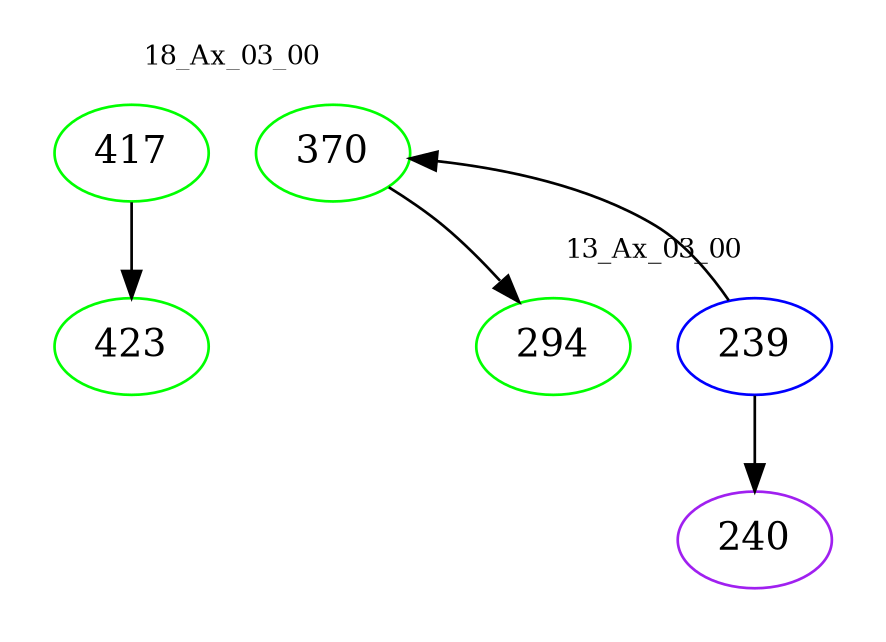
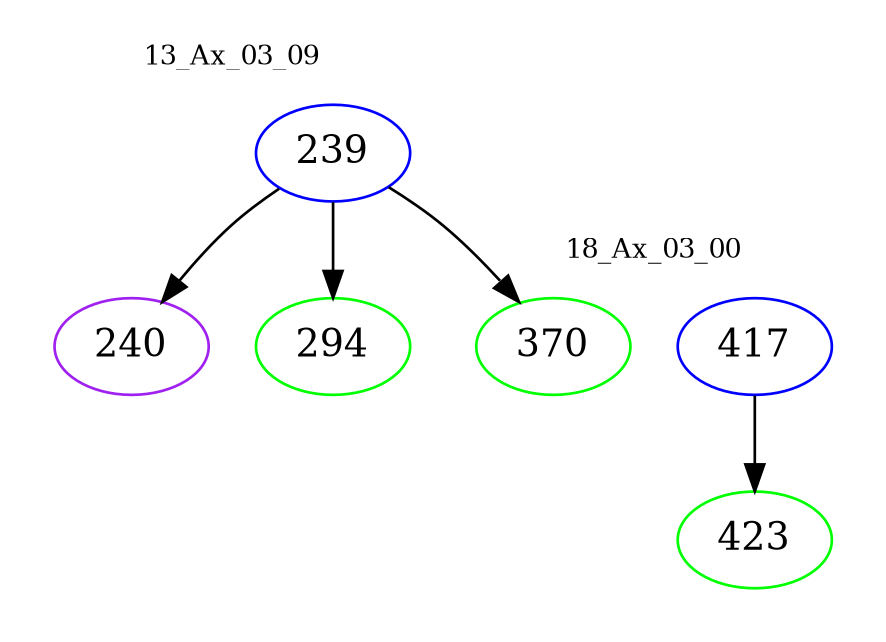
  digraph {
    node [color=green]
    edge [color=black]
-   n1 [label=417]
+   n1 [color=blue label=417]
    n2 [label=370]
    n3 [label=423]
    n4 [color=blue label=239]
    n5 [color=purple label=240]
    n6 [label=294]
    subgraph cluster_1 {
      color=white
      fontsize=10
      label="18_Ax_03_00"
      n1
      n2
      n3
    }
    subgraph cluster_2 {
      color=white
      fontsize=10
-     label="13_Ax_03_00"
+     label="13_Ax_03_09"
      n4
      n5
      n6
    }
    n1 -> n3
    n4 -> n2
    n4 -> n5
-   n2 -> n6
+   n4 -> n6
  }
